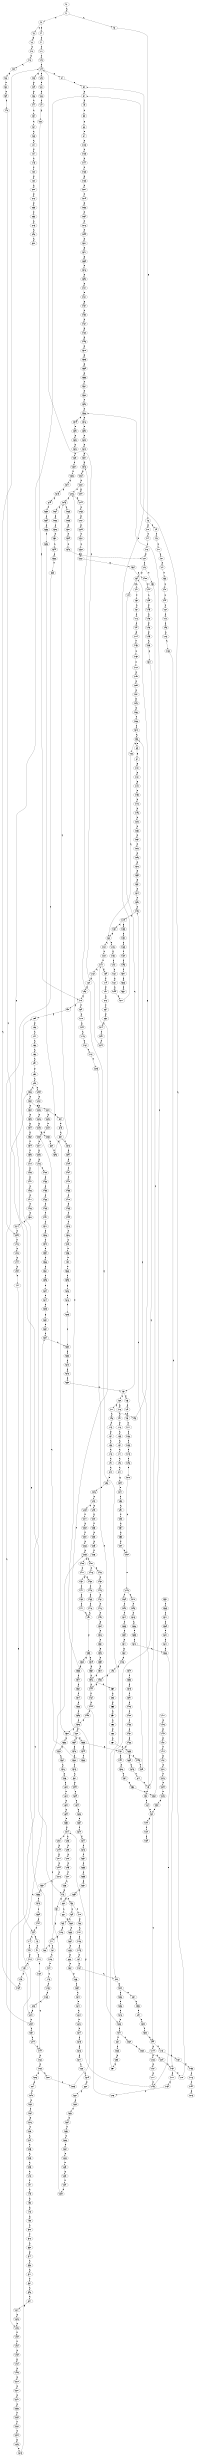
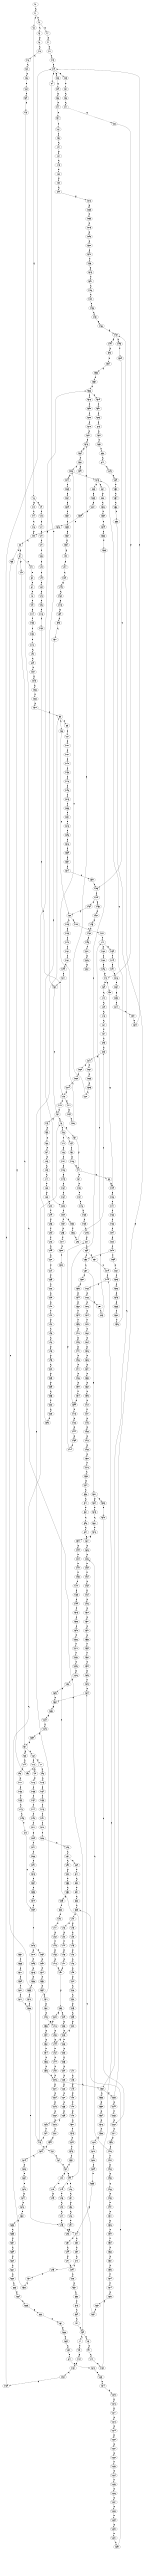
  strict digraph {
    S0
    S1
    S2
    S3
    S4
    S5
    S6
    S7
    S8
    S9
    S10
    S11
    S12
    S13
    S14
    S15
    S16
    S17
    S18
    S19
    S20
    S21
    S22
    S23
    S24
    S25
    S26
    S27
    S28
    S29
    S30
    S31
    S32
    S33
    S34
    S35
    S36
    S37
    S38
    S39
    S40
    S41
    S42
    S43
    S44
    S45
    S46
    S47
    S48
    S49
    S50
    S51
    S52
    S53
    S54
    S55
    S56
    S57
    S58
    S59
    S60
    S61
    S62
    S63
    S64
    S65
    S66
    S67
    S68
    S69
    S70
    S71
    S72
    S73
    S74
    S75
    S76
    S77
    S78
    S79
    S80
    S81
    S82
    S83
    S84
    S85
    S86
    S87
    S88
    S89
    S90
    S91
    S92
    S93
    S94
    S95
    S96
    S97
    S98
    S99
    S100
    S101
    S102
    S103
    S104
    S105
    S106
    S107
    S108
    S109
    S110
    S111
    S112
    S113
    S114
    S115
    S116
    S117
    S118
    S119
    S120
    S121
    S122
    S123
    S124
    S125
    S126
    S127
    S128
    S129
    S130
    S131
    S132
    S133
    S134
    S135
    S136
    S137
    S138
    S139
    S140
    S141
    S142
    S143
    S144
    S145
    S146
    S147
    S148
    S149
    S150
    S151
    S152
    S153
    S154
    S155
    S156
    S157
    S158
    S159
    S160
    S161
    S162
    S163
    S164
    S165
    S166
    S167
    S168
    S169
    S170
    S171
    S172
    S173
    S174
    S175
    S176
    S177
    S178
    S179
    S180
    S181
    S182
    S183
    S184
    S185
    S186
    S187
    S188
    S189
    S190
    S191
    S192
    S193
    S194
    S195
    S196
    S197
    S198
    S199
    S200
    S201
    S202
    S203
    S204
    S205
    S206
    S207
    S208
    S209
    S210
    S211
    S212
    S213
    S214
    S215
    S216
    S217
    S218
    S219
    S220
    S221
    S222
    S223
    S224
    S225
    S226
    S227
    S228
    S229
    S230
    S231
    S232
    S233
    S234
    S235
    S236
    S237
    S238
    S239
    S240
    S241
    S242
    S243
    S244
    S245
    S246
    S247
    S248
    S249
    S250
    S251
    S252
    S253
    S254
    S255
    S256
    S257
    S258
    S259
    S260
    S261
    S262
    S263
    S264
    S265
    S266
    S267
    S268
    S269
    S270
    S271
    S272
    S273
    S274
    S275
    S276
    S277
    S278
    S279
    S280
    S281
    S282
    S283
    S284
    S285
    S286
    S287
    S288
    S289
    S290
    S291
    S292
    S293
    S294
    S295
    S296
    S297
    S298
    S299
    S300
    S301
    S302
    S303
    S304
    S305
    S306
    S307
    S308
    S309
    S310
    S311
    S312
    S313
    S314
    S315
    S316
    S317
    S318
    S319
    S320
    S321
    S322
    S323
    S324
    S325
    S326
    S327
    S328
    S329
    S330
    S331
    S332
    S333
    S334
    S335
    S336
    S337
    S338
    S339
    S340
    S341
    S342
    S343
    S344
    S345
    S346
    S347
    S348
    S349
    S350
    S351
    S352
    S353
    S354
    S355
    S356
    S357
    S358
    S359
    S360
    S361
    S362
    S363
    S364
    S365
    S366
    S367
    S368
    S369
    S370
    S371
    S372
    S373
    S374
    S375
    S376
    S377
    S378
    S379
    S380
    S381
    S382
    S383
    S384
    S385
    S386
    S387
    S388
    S389
    S390
    S391
    S392
    S393
    S394
    S395
    S396
    S397
    S398
    S399
    S400
    S401
    S402
    S403
    S404
    S405
    S406
    S407
    S408
    S409
    S410
    S412
    S413
    S414
    S415
    S416
    S417
    S418
    S419
    S420
    S421
    S422
    S423
    S424
    S425
    S411
    S426
    S427
    S428
    S429
    S430
    S431
    S432
    S433
    S434
    S435
    S436
    S437
    S438
    S439
    S440
    S441
    S442
    S443
    S444
    S445
    S446
    S447
    S448
    S449
    S450
    S451
    S452
    S453
    S454
    S455
    S456
    S457
    S458
    S459
    S460
    S461
    S462
    S463
    S464
    S465
    S466
    S467
    S468
    S469
    S470
    S471
    S472
    S473
    S474
    S475
    S476
    S477
    S478
    S479
    S480
    S481
    S482
    S483
    S484
    S485
    S486
    S487
    S488
    S489
    S490
    S491
    S492
    S493
    S494
    S495
    S496
    S497
    S498
    S499
    S500
    S501
    S502
    S503
    S504
    S505
    S506
    S507
    S508
    S509
    S510
    S511
    S512
    S513
    S514
    S515
    S516
    S517
    S518
    S519
    S520
    S521
    S522
    S523
    S524
    S525
    S526
    S527
    S528
    S529
    S530
    S531
    S532
    S533
    S534
    S535
    S536
    S537
    S538
    S539
    S540
    S541
    S542
    S543
    S544
    S545
    S546
    S547
    S548
    S549
    S550
    S552
    S553
    S554
    S555
    S556
    S557
    S558
    S559
    S560
    S561
    S562
    S563
    S564
    S551
    S565
    S566
    S567
    S568
    S569
    S570
    S571
    S572
    S573
    S574
    S575
    S576
    S577
    S578
    S579
    S580
    S581
    S582
    S583
    S584
    S585
    S586
    S587
    S588
    S589
    S590
    S591
    S592
    S593
    S594
    S595
    S596
    S597
    S598
    S599
    S600
    S601
    S602
    S603
    S604
    S605
    S606
    S607
    S608
    S609
    S610
    S611
    S612
    S613
    S614
    S615
    S616
    S617
    S618
    S619
    S620
    S621
    S622
    S623
    S624
    S625
    S626
    S627
    S628
    S629
    S630
    S631
    S632
    S633
    S634
    S635
    S636
    S637
    S638
    S639
    S640
    S641
    S642
    S643
    S644
    S645
    S646
    S647
    S648
    S649
    S650
    S651
    S652
    S653
    S654
    S655
    S656
    S657
    S658
    S659
    S660
    S661
    S662
    S663
    S664
    S665
    S666
    S667
    S668
    S669
    S670
    S671
    S672
    S673
    S674
    S675
    S676
    S677
    S678
    S679
    S680
    S681
    S682
    S683
    S684
    S685
    S686
    S687
    S688
    S689
    S690
    S691
    S692
    S0 -> S1 [label=G]
    S1 -> S2 [label=T]
    S1 -> S3 [label=C]
    S2 -> S4 [label=A]
    S2 -> S5 [label=G]
    S3 -> S6 [label=A]
    S4 -> S7 [label=G]
    S5 -> S8 [label=A]
    S6 -> S9 [label=G]
    S6 -> S10 [label=A]
    S7 -> S11 [label=C]
    S8 -> S12 [label=C]
    S9 -> S13 [label=C]
    S10 -> S14 [label=C]
    S11 -> S15 [label=C]
    S12 -> S16 [label=C]
    S13 -> S17 [label=G]
    S14 -> S18 [label=C]
    S15 -> S19 [label=G]
    S16 -> S20 [label=G]
    S17 -> S21 [label=G]
    S18 -> S22 [label=A]
    S19 -> S23 [label=A]
    S19 -> S24 [label=G]
    S19 -> S25 [label=C]
    S20 -> S26 [label=G]
    S21 -> S27 [label=G]
    S22 -> S28 [label=G]
    S23 -> S29 [label=A]
    S24 -> S30 [label=T]
    S25 -> S31 [label=T]
    S26 -> S32 [label=T]
    S27 -> S33 [label=T]
    S28 -> S34 [label=A]
    S28 -> S35 [label=T]
    S29 -> S36 [label=A]
    S30 -> S37 [label=G]
    S31 -> S38 [label=G]
    S32 -> S39 [label=C]
    S33 -> S40 [label=G]
    S34 -> S41 [label=C]
    S34 -> S42 [label=A]
    S35 -> S43 [label=C]
    S36 -> S44 [label=C]
    S37 -> S45 [label=A]
    S37 -> S46 [label=G]
    S38 -> S47 [label=G]
    S39 -> S48 [label=G]
    S40 -> S49 [label=C]
    S41 -> S50 [label=T]
    S42 -> S51 [label=C]
    S43 -> S52 [label=T]
    S43 -> S53 [label=G]
    S44 -> S54 [label=C]
    S45 -> S55 [label=C]
    S46 -> S56 [label=T]
    S46 -> S57 [label=A]
    S47 -> S58 [label=A]
    S48 -> S59 [label=C]
    S49 -> S60 [label=C]
    S50 -> S61 [label=C]
    S51 -> S62 [label=C]
    S51 -> S63 [label=A]
    S52 -> S64 [label=C]
    S53 -> S65 [label=T]
    S53 -> S66 [label=C]
    S54 -> S67 [label=C]
    S55 -> S68 [label=G]
    S56 -> S69 [label=G]
    S56 -> S70 [label=T]
    S57 -> S71 [label=A]
    S58 -> S72 [label=A]
    S59 -> S73 [label=A]
    S59 -> S74 [label=G]
    S60 -> S75 [label=G]
    S61 -> S76 [label=C]
    S62 -> S77 [label=A]
    S62 -> S78 [label=G]
    S63 -> S79 [label=G]
    S64 -> S80 [label=T]
    S65 -> S81 [label=A]
    S66 -> S82 [label=G]
    S67 -> S83 [label=C]
    S68 -> S84 [label=T]
    S69 -> S85 [label=G]
    S70 -> S86 [label=A]
    S71 -> S87 [label=C]
    S71 -> S88 [label=G]
    S72 -> S89 [label=T]
    S72 -> S90 [label=G]
    S73 -> S91 [label=C]
    S74 -> S92 [label=T]
    S75 -> S93 [label=C]
    S76 -> S94 [label=C]
    S77 -> S95 [label=G]
    S77 -> S96 [label=C]
    S78 -> S97 [label=G]
    S79 -> S98 [label=C]
    S80 -> S99 [label=C]
    S80 -> S100 [label=G]
    S81 -> S101 [label=A]
    S82 -> S102 [label=G]
    S82 -> S103 [label=C]
    S83 -> S104 [label=G]
    S84 -> S105 [label=G]
    S85 -> S106 [label=A]
    S86 -> S107 [label=G]
    S87 -> S108 [label=C]
    S88 -> S109 [label=A]
    S89 -> S110 [label=G]
    S90 -> S109 [label=A]
    S91 -> S111 [label=G]
    S92 -> S112 [label=A]
    S93 -> S113 [label=C]
    S94 -> S114 [label=A]
    S95 -> S34 [label=A]
    S96 -> S115 [label=C]
    S97 -> S116 [label=A]
    S98 -> S117 [label=C]
    S99 -> S118 [label=T]
    S99 -> S119 [label=G]
    S100 -> S120 [label=T]
    S101 -> S121 [label=G]
    S102 -> S122 [label=C]
    S103 -> S123 [label=A]
    S104 -> S124 [label=A]
    S105 -> S125 [label=G]
    S106 -> S71 [label=A]
    S107 -> S126 [label=A]
    S108 -> S127 [label=T]
    S109 -> S128 [label=A]
    S110 -> S129 [label=G]
    S111 -> S130 [label=C]
    S112 -> S131 [label=G]
    S113 -> S132 [label=G]
    S114 -> S133 [label=T]
    S115 -> S134 [label=A]
    S116 -> S135 [label=C]
    S117 -> S136 [label=G]
    S118 -> S137 [label=G]
    S119 -> S138 [label=T]
    S120 -> S139 [label=A]
    S121 -> S140 [label=A]
    S122 -> S141 [label=T]
    S123 -> S142 [label=G]
    S124 -> S143 [label=C]
    S125 -> S144 [label=G]
    S126 -> S145 [label=A]
    S127 -> S146 [label=C]
    S128 -> S147 [label=C]
    S129 -> S148 [label=G]
    S130 -> S149 [label=G]
    S131 -> S150 [label=C]
    S132 -> S151 [label=G]
    S133 -> S152 [label=C]
    S134 -> S153 [label=C]
    S135 -> S154 [label=G]
    S136 -> S155 [label=T]
    S137 -> S156 [label=A]
    S138 -> S157 [label=G]
    S140 -> S158 [label=C]
    S141 -> S159 [label=A]
    S141 -> S160 [label=G]
    S142 -> S161 [label=C]
    S143 -> S162 [label=T]
    S144 -> S163 [label=T]
    S145 -> S164 [label=G]
    S146 -> S165 [label=G]
    S147 -> S166 [label=G]
    S148 -> S167 [label=G]
    S149 -> S168 [label=C]
    S150 -> S169 [label=C]
    S151 -> S170 [label=T]
    S151 -> S171 [label=A]
    S152 -> S172 [label=T]
    S153 -> S173 [label=C]
    S154 -> S174 [label=C]
    S155 -> S175 [label=C]
    S156 -> S176 [label=G]
    S157 -> S177 [label=G]
    S158 -> S178 [label=G]
    S159 -> S179 [label=T]
    S160 -> S180 [label=G]
    S161 -> S181 [label=C]
    S162 -> S182 [label=A]
    S163 -> S183 [label=A]
    S164 -> S184 [label=G]
    S165 -> S185 [label=G]
    S166 -> S186 [label=G]
    S167 -> S187 [label=T]
    S168 -> S188 [label=G]
    S169 -> S19 [label=G]
    S170 -> S37 [label=G]
    S171 -> S189 [label=A]
    S172 -> S190 [label=G]
    S173 -> S191 [label=C]
    S174 -> S192 [label=C]
    S175 -> S193 [label=C]
    S176 -> S194 [label=T]
    S177 -> S195 [label=T]
    S178 -> S196 [label=G]
    S179 -> S197 [label=A]
    S180 -> S198 [label=A]
    S181 -> S199 [label=G]
    S182 -> S200 [label=G]
    S183 -> S201 [label=C]
    S184 -> S202 [label=G]
    S185 -> S203 [label=C]
    S186 -> S204 [label=C]
    S187 -> S205 [label=C]
    S188 -> S206 [label=C]
    S188 -> S207 [label=G]
    S189 -> S208 [label=C]
    S190 -> S209 [label=C]
    S191 -> S210 [label=C]
    S192 -> S211 [label=C]
    S193 -> S212 [label=T]
    S194 -> S213 [label=A]
    S195 -> S214 [label=A]
    S196 -> S215 [label=C]
    S197 -> S216 [label=G]
    S198 -> S72 [label=A]
    S199 -> S217 [label=G]
    S200 -> S218 [label=A]
    S201 -> S219 [label=T]
    S202 -> S220 [label=G]
    S203 -> S221 [label=A]
    S204 -> S222 [label=A]
    S205 -> S223 [label=C]
    S206 -> S224 [label=G]
    S207 -> S225 [label=C]
    S208 -> S226 [label=T]
    S209 -> S227 [label=C]
    S210 -> S228 [label=T]
    S211 -> S229 [label=A]
    S212 -> S230 [label=C]
    S214 -> S231 [label=T]
    S214 -> S232 [label=C]
    S215 -> S233 [label=T]
    S216 -> S234 [label=T]
    S217 -> S30 [label=T]
    S218 -> S235 [label=A]
    S219 -> S236 [label=A]
    S220 -> S237 [label=T]
    S220 -> S238 [label=G]
    S221 -> S239 [label=C]
    S222 -> S240 [label=C]
    S223 -> S241 [label=G]
    S224 -> S242 [label=T]
    S225 -> S141 [label=T]
    S226 -> S243 [label=G]
    S226 -> S244 [label=A]
    S227 -> S245 [label=A]
    S228 -> S246 [label=T]
    S229 -> S247 [label=T]
    S230 -> S248 [label=T]
    S231 -> S249 [label=G]
    S232 -> S250 [label=C]
    S233 -> S251 [label=C]
    S234 -> S252 [label=A]
    S235 -> S253 [label=T]
    S236 -> S254 [label=T]
    S237 -> S255 [label=C]
    S238 -> S256 [label=T]
    S239 -> S257 [label=G]
    S239 -> S258 [label=C]
    S240 -> S258 [label=C]
    S240 -> S259 [label=T]
    S241 -> S260 [label=C]
    S241 -> S261 [label=T]
    S242 -> S262 [label=C]
    S243 -> S263 [label=C]
    S243 -> S264 [label=G]
    S244 -> S265 [label=C]
    S245 -> S266 [label=G]
    S246 -> S267 [label=C]
    S247 -> S268 [label=C]
    S248 -> S269 [label=T]
    S248 -> S270 [label=G]
    S249 -> S271 [label=A]
    S250 -> S272 [label=G]
    S251 -> S273 [label=T]
    S252 -> S274 [label=G]
    S253 -> S275 [label=C]
    S254 -> S276 [label=T]
    S255 -> S277 [label=T]
    S256 -> S278 [label=C]
    S257 -> S279 [label=C]
    S258 -> S280 [label=G]
    S259 -> S281 [label=G]
    S260 -> S282 [label=C]
    S261 -> S283 [label=C]
    S262 -> S284 [label=G]
    S263 -> S285 [label=A]
    S264 -> S286 [label=A]
    S265 -> S287 [label=A]
    S266 -> S288 [label=T]
    S267 -> S289 [label=C]
    S267 -> S290 [label=G]
    S268 -> S291 [label=G]
    S269 -> S292 [label=C]
    S270 -> S293 [label=T]
    S271 -> S294 [label=G]
    S272 -> S295 [label=G]
    S273 -> S296 [label=C]
    S274 -> S297 [label=C]
    S275 -> S298 [label=G]
    S276 -> S299 [label=G]
    S277 -> S300 [label=C]
    S278 -> S223 [label=C]
    S279 -> S149 [label=G]
    S280 -> S301 [label=A]
    S280 -> S302 [label=G]
    S281 -> S303 [label=G]
    S282 -> S304 [label=G]
    S283 -> S305 [label=G]
    S284 -> S306 [label=A]
    S285 -> S307 [label=A]
    S286 -> S308 [label=C]
    S287 -> S309 [label=A]
    S288 -> S310 [label=C]
    S289 -> S311 [label=T]
    S290 -> S312 [label=A]
    S291 -> S313 [label=T]
    S292 -> S314 [label=T]
    S293 -> S315 [label=C]
    S294 -> S316 [label=C]
    S295 -> S317 [label=T]
    S296 -> S318 [label=G]
    S297 -> S319 [label=C]
    S298 -> S320 [label=G]
    S299 -> S321 [label=G]
    S300 -> S322 [label=T]
    S301 -> S323 [label=G]
    S301 -> S324 [label=A]
    S302 -> S325 [label=G]
    S303 -> S326 [label=G]
    S304 -> S151 [label=G]
    S305 -> S327 [label=G]
    S306 -> S328 [label=C]
    S307 -> S329 [label=C]
    S308 -> S330 [label=C]
    S309 -> S331 [label=C]
    S310 -> S53 [label=G]
    S311 -> S332 [label=G]
    S312 -> S333 [label=T]
    S313 -> S334 [label=C]
    S314 -> S335 [label=C]
    S315 -> S336 [label=G]
    S316 -> S337 [label=G]
    S317 -> S338 [label=G]
    S318 -> S339 [label=A]
    S319 -> S19 [label=G]
+   S320 -> S340 [label=G]
    S321 -> S341 [label=A]
    S322 -> S99 [label=C]
    S323 -> S342 [label=T]
    S324 -> S343 [label=T]
    S325 -> S344 [label=A]
    S326 -> S345 [label=A]
    S327 -> S346 [label=A]
    S328 -> S347 [label=G]
    S329 -> S348 [label=C]
    S330 -> S349 [label=C]
    S331 -> S350 [label=G]
    S332 -> S351 [label=T]
    S333 -> S352 [label=C]
    S334 -> S353 [label=C]
    S335 -> S354 [label=G]
    S336 -> S355 [label=T]
    S337 -> S356 [label=G]
    S338 -> S46 [label=G]
    S339 -> S357 [label=A]
    S340 -> S358 [label=T]
    S341 -> S359 [label=A]
    S342 -> S360 [label=C]
    S343 -> S361 [label=G]
    S344 -> S362 [label=A]
    S345 -> S363 [label=A]
    S346 -> S364 [label=A]
    S347 -> S365 [label=C]
    S348 -> S22 [label=A]
    S349 -> S366 [label=G]
    S350 -> S367 [label=A]
    S351 -> S368 [label=C]
    S352 -> S369 [label=G]
    S353 -> S370 [label=T]
    S354 -> S371 [label=G]
    S355 -> S372 [label=G]
    S356 -> S373 [label=T]
    S357 -> S374 [label=G]
    S358 -> S375 [label=A]
    S359 -> S376 [label=C]
    S360 -> S377 [label=C]
    S361 -> S378 [label=T]
    S362 -> S379 [label=T]
    S363 -> S380 [label=C]
    S364 -> S381 [label=C]
    S365 -> S382 [label=G]
    S366 -> S383 [label=T]
    S367 -> S384 [label=A]
    S368 -> S385 [label=C]
    S369 -> S386 [label=T]
    S370 -> S230 [label=C]
    S371 -> S387 [label=A]
    S372 -> S388 [label=G]
    S373 -> S389 [label=C]
    S374 -> S390 [label=T]
    S375 -> S391 [label=T]
    S376 -> S392 [label=G]
    S377 -> S393 [label=A]
    S378 -> S394 [label=A]
    S379 -> S395 [label=T]
    S380 -> S396 [label=T]
    S381 -> S226 [label=T]
    S381 -> S397 [label=A]
    S382 -> S398 [label=C]
    S383 -> S399 [label=C]
    S384 -> S400 [label=A]
    S385 -> S401 [label=T]
    S386 -> S402 [label=T]
    S387 -> S403 [label=G]
    S388 -> S195 [label=T]
    S389 -> S404 [label=G]
    S390 -> S405 [label=C]
    S391 -> S406 [label=C]
    S392 -> S407 [label=G]
    S393 -> S408 [label=G]
    S394 -> S409 [label=G]
    S395 -> S410 [label=G]
    S396 -> S243 [label=G]
    S398 -> S412 [label=C]
    S399 -> S413 [label=T]
    S400 -> S414 [label=A]
    S401 -> S415 [label=A]
    S401 -> S416 [label=T]
    S402 -> S417 [label=T]
    S403 -> S418 [label=A]
    S404 -> S59 [label=C]
    S405 -> S419 [label=G]
    S406 -> S420 [label=C]
    S407 -> S421 [label=T]
    S408 -> S422 [label=T]
    S408 -> S423 [label=C]
    S409 -> S424 [label=T]
    S410 -> S425 [label=A]
    S412 -> S427 [label=T]
    S413 -> S428 [label=C]
    S414 -> S429 [label=C]
    S415 -> S430 [label=C]
    S416 -> S431 [label=G]
    S417 -> S432 [label=G]
    S418 -> S433 [label=G]
    S419 -> S434 [label=C]
    S419 -> S435 [label=A]
    S420 -> S436 [label=C]
    S421 -> S437 [label=A]
    S422 -> S438 [label=A]
    S423 -> S439 [label=T]
    S424 -> S440 [label=T]
    S425 -> S441 [label=A]
    S411 -> S426 [label=G]
    S426 -> S442 [label=A]
    S427 -> S443 [label=C]
    S428 -> S444 [label=G]
    S429 -> S445 [label=A]
    S430 -> S446 [label=T]
    S431 -> S447 [label=T]
    S432 -> S448 [label=T]
    S433 -> S449 [label=G]
    S434 -> S82 [label=G]
    S435 -> S450 [label=G]
    S436 -> S451 [label=G]
    S437 -> S452 [label=C]
    S438 -> S453 [label=G]
    S439 -> S454 [label=T]
    S440 -> S455 [label=T]
    S441 -> S456 [label=C]
    S442 -> S457 [label=A]
    S443 -> S458 [label=G]
    S444 -> S459 [label=G]
    S445 -> S460 [label=G]
    S446 -> S461 [label=A]
    S447 -> S462 [label=A]
    S448 -> S463 [label=A]
    S449 -> S464 [label=T]
    S450 -> S465 [label=G]
    S451 -> S466 [label=A]
    S452 -> S467 [label=G]
    S453 -> S468 [label=G]
    S454 -> S469 [label=C]
    S455 -> S470 [label=C]
    S456 -> S471 [label=C]
    S457 -> S472 [label=T]
    S458 -> S473 [label=G]
    S459 -> S474 [label=C]
    S460 -> S475 [label=A]
    S461 -> S476 [label=C]
    S462 -> S477 [label=G]
    S463 -> S478 [label=G]
    S464 -> S479 [label=C]
    S465 -> S480 [label=T]
    S466 -> S481 [label=A]
    S467 -> S482 [label=A]
    S468 -> S483 [label=G]
    S469 -> S484 [label=A]
    S470 -> S485 [label=A]
    S471 -> S486 [label=C]
    S472 -> S487 [label=A]
    S473 -> S488 [label=G]
    S474 -> S221 [label=A]
    S475 -> S489 [label=A]
    S476 -> S490 [label=C]
    S477 -> S491 [label=G]
    S478 -> S491 [label=G]
    S479 -> S492 [label=C]
    S480 -> S493 [label=A]
    S481 -> S494 [label=A]
    S481 -> S495 [label=G]
    S482 -> S496 [label=A]
    S483 -> S497 [label=T]
    S484 -> S498 [label=C]
    S485 -> S499 [label=C]
    S486 -> S500 [label=G]
    S487 -> S501 [label=G]
    S488 -> S502 [label=C]
    S489 -> S503 [label=G]
    S490 -> S504 [label=A]
    S491 -> S505 [label=A]
    S492 -> S506 [label=C]
    S493 -> S507 [label=T]
    S494 -> S508 [label=G]
    S495 -> S509 [label=T]
    S496 -> S510 [label=G]
    S497 -> S511 [label=C]
    S498 -> S512 [label=G]
    S499 -> S513 [label=T]
    S500 -> S514 [label=T]
    S501 -> S515 [label=T]
    S502 -> S516 [label=T]
    S503 -> S517 [label=G]
    S504 -> S518 [label=G]
    S505 -> S519 [label=G]
    S505 -> S520 [label=A]
    S506 -> S521 [label=A]
    S506 -> S522 [label=G]
    S507 -> S523 [label=A]
    S508 -> S524 [label=T]
    S509 -> S405 [label=C]
    S510 -> S525 [label=A]
    S511 -> S526 [label=A]
    S512 -> S527 [label=C]
    S513 -> S528 [label=C]
    S514 -> S399 [label=C]
    S515 -> S529 [label=C]
    S516 -> S530 [label=C]
    S517 -> S202 [label=G]
    S518 -> S531 [label=G]
    S519 -> S532 [label=A]
    S520 -> S533 [label=A]
    S521 -> S534 [label=G]
    S522 -> S535 [label=A]
    S522 -> S536 [label=G]
    S523 -> S537 [label=A]
    S524 -> S538 [label=G]
    S525 -> S539 [label=A]
    S526 -> S540 [label=C]
    S527 -> S541 [label=C]
    S528 -> S542 [label=C]
    S529 -> S543 [label=T]
    S530 -> S544 [label=A]
    S531 -> S545 [label=A]
    S532 -> S546 [label=G]
    S533 -> S547 [label=G]
    S534 -> S548 [label=A]
    S535 -> S481 [label=A]
    S535 -> S549 [label=G]
    S536 -> S550 [label=A]
    S538 -> S552 [label=T]
    S539 -> S553 [label=G]
    S540 -> S554 [label=T]
    S541 -> S555 [label=C]
    S542 -> S556 [label=T]
    S543 -> S557 [label=C]
    S544 -> S558 [label=C]
    S545 -> S559 [label=G]
    S546 -> S449 [label=G]
    S546 -> S560 [label=T]
    S547 -> S561 [label=G]
    S548 -> S562 [label=G]
    S549 -> S563 [label=T]
    S550 -> S564 [label=G]
    S552 -> S566 [label=C]
    S553 -> S567 [label=T]
    S554 -> S568 [label=C]
    S555 -> S569 [label=T]
    S556 -> S570 [label=T]
    S557 -> S80 [label=T]
    S558 -> S571 [label=G]
    S559 -> S572 [label=A]
    S560 -> S573 [label=C]
    S561 -> S574 [label=T]
    S562 -> S575 [label=C]
    S563 -> S360 [label=C]
    S564 -> S576 [label=G]
    S551 -> S565 [label=T]
    S565 -> S577 [label=C]
    S566 -> S578 [label=G]
    S566 -> S579 [label=C]
    S567 -> S580 [label=G]
    S568 -> S581 [label=G]
    S569 -> S582 [label=T]
    S570 -> S583 [label=T]
    S571 -> S584 [label=T]
    S572 -> S546 [label=G]
    S573 -> S585 [label=A]
    S574 -> S586 [label=C]
    S575 -> S587 [label=C]
    S576 -> S588 [label=C]
    S577 -> S589 [label=G]
    S578 -> S590 [label=T]
    S579 -> S591 [label=T]
    S580 -> S592 [label=T]
    S581 -> S593 [label=C]
    S582 -> S594 [label=C]
    S583 -> S595 [label=C]
    S584 -> S596 [label=C]
    S585 -> S597 [label=G]
    S586 -> S598 [label=C]
    S587 -> S599 [label=A]
    S588 -> S600 [label=G]
    S589 -> S601 [label=T]
    S590 -> S602 [label=C]
    S591 -> S603 [label=G]
    S592 -> S566 [label=C]
    S593 -> S604 [label=T]
    S594 -> S605 [label=A]
    S595 -> S606 [label=A]
    S596 -> S607 [label=C]
    S597 -> S608 [label=G]
    S598 -> S506 [label=C]
    S599 -> S609 [label=C]
    S600 -> S610 [label=T]
    S601 -> S611 [label=G]
    S602 -> S612 [label=G]
    S603 -> S613 [label=G]
    S604 -> S614 [label=T]
    S605 -> S615 [label=T]
    S606 -> S616 [label=T]
    S607 -> S617 [label=A]
    S608 -> S618 [label=A]
    S609 -> S619 [label=G]
    S610 -> S620 [label=G]
    S611 -> S388 [label=G]
    S612 -> S621 [label=G]
    S613 -> S622 [label=C]
    S614 -> S623 [label=C]
    S615 -> S624 [label=C]
    S616 -> S625 [label=C]
    S617 -> S626 [label=G]
    S618 -> S627 [label=C]
    S619 -> S628 [label=G]
    S620 -> S629 [label=G]
    S621 -> S346 [label=A]
    S622 -> S630 [label=C]
    S623 -> S631 [label=A]
    S624 -> S632 [label=C]
    S625 -> S632 [label=C]
    S626 -> S423 [label=C]
    S627 -> S633 [label=C]
    S628 -> S634 [label=T]
    S629 -> S635 [label=T]
    S630 -> S636 [label=T]
    S631 -> S637 [label=T]
    S632 -> S638 [label=A]
    S633 -> S639 [label=A]
    S634 -> S640 [label=T]
    S635 -> S214 [label=A]
    S636 -> S641 [label=G]
    S637 -> S624 [label=C]
    S638 -> S642 [label=G]
    S639 -> S643 [label=G]
    S640 -> S644 [label=A]
    S641 -> S645 [label=G]
    S642 -> S646 [label=A]
    S643 -> S647 [label=T]
    S644 -> S648 [label=C]
    S645 -> S649 [label=G]
    S646 -> S650 [label=A]
    S647 -> S43 [label=C]
    S648 -> S651 [label=T]
    S649 -> S652 [label=T]
    S650 -> S51 [label=C]
    S651 -> S653 [label=G]
    S652 -> S654 [label=C]
    S653 -> S655 [label=C]
    S654 -> S656 [label=C]
    S655 -> S657 [label=A]
    S656 -> S658 [label=C]
    S657 -> S659 [label=G]
    S658 -> S522 [label=G]
    S659 -> S660 [label=A]
    S660 -> S661 [label=C]
    S661 -> S662 [label=G]
    S662 -> S663 [label=G]
    S663 -> S664 [label=A]
    S664 -> S665 [label=C]
    S665 -> S666 [label=A]
    S666 -> S667 [label=C]
    S667 -> S668 [label=A]
    S668 -> S669 [label=C]
    S669 -> S670 [label=C]
    S670 -> S671 [label=T]
    S671 -> S672 [label=C]
    S672 -> S673 [label=T]
    S673 -> S674 [label=C]
    S674 -> S675 [label=G]
    S675 -> S676 [label=A]
    S676 -> S677 [label=A]
    S677 -> S678 [label=C]
    S678 -> S679 [label=G]
    S679 -> S680 [label=A]
    S680 -> S681 [label=G]
    S681 -> S682 [label=G]
    S682 -> S683 [label=T]
    S683 -> S684 [label=G]
    S684 -> S685 [label=T]
    S685 -> S686 [label=C]
    S686 -> S687 [label=C]
    S687 -> S688 [label=C]
    S688 -> S689 [label=T]
    S689 -> S690 [label=G]
    S690 -> S691 [label=T]
    S691 -> S692 [label=C]
    S692 -> S385 [label=C]
  }
